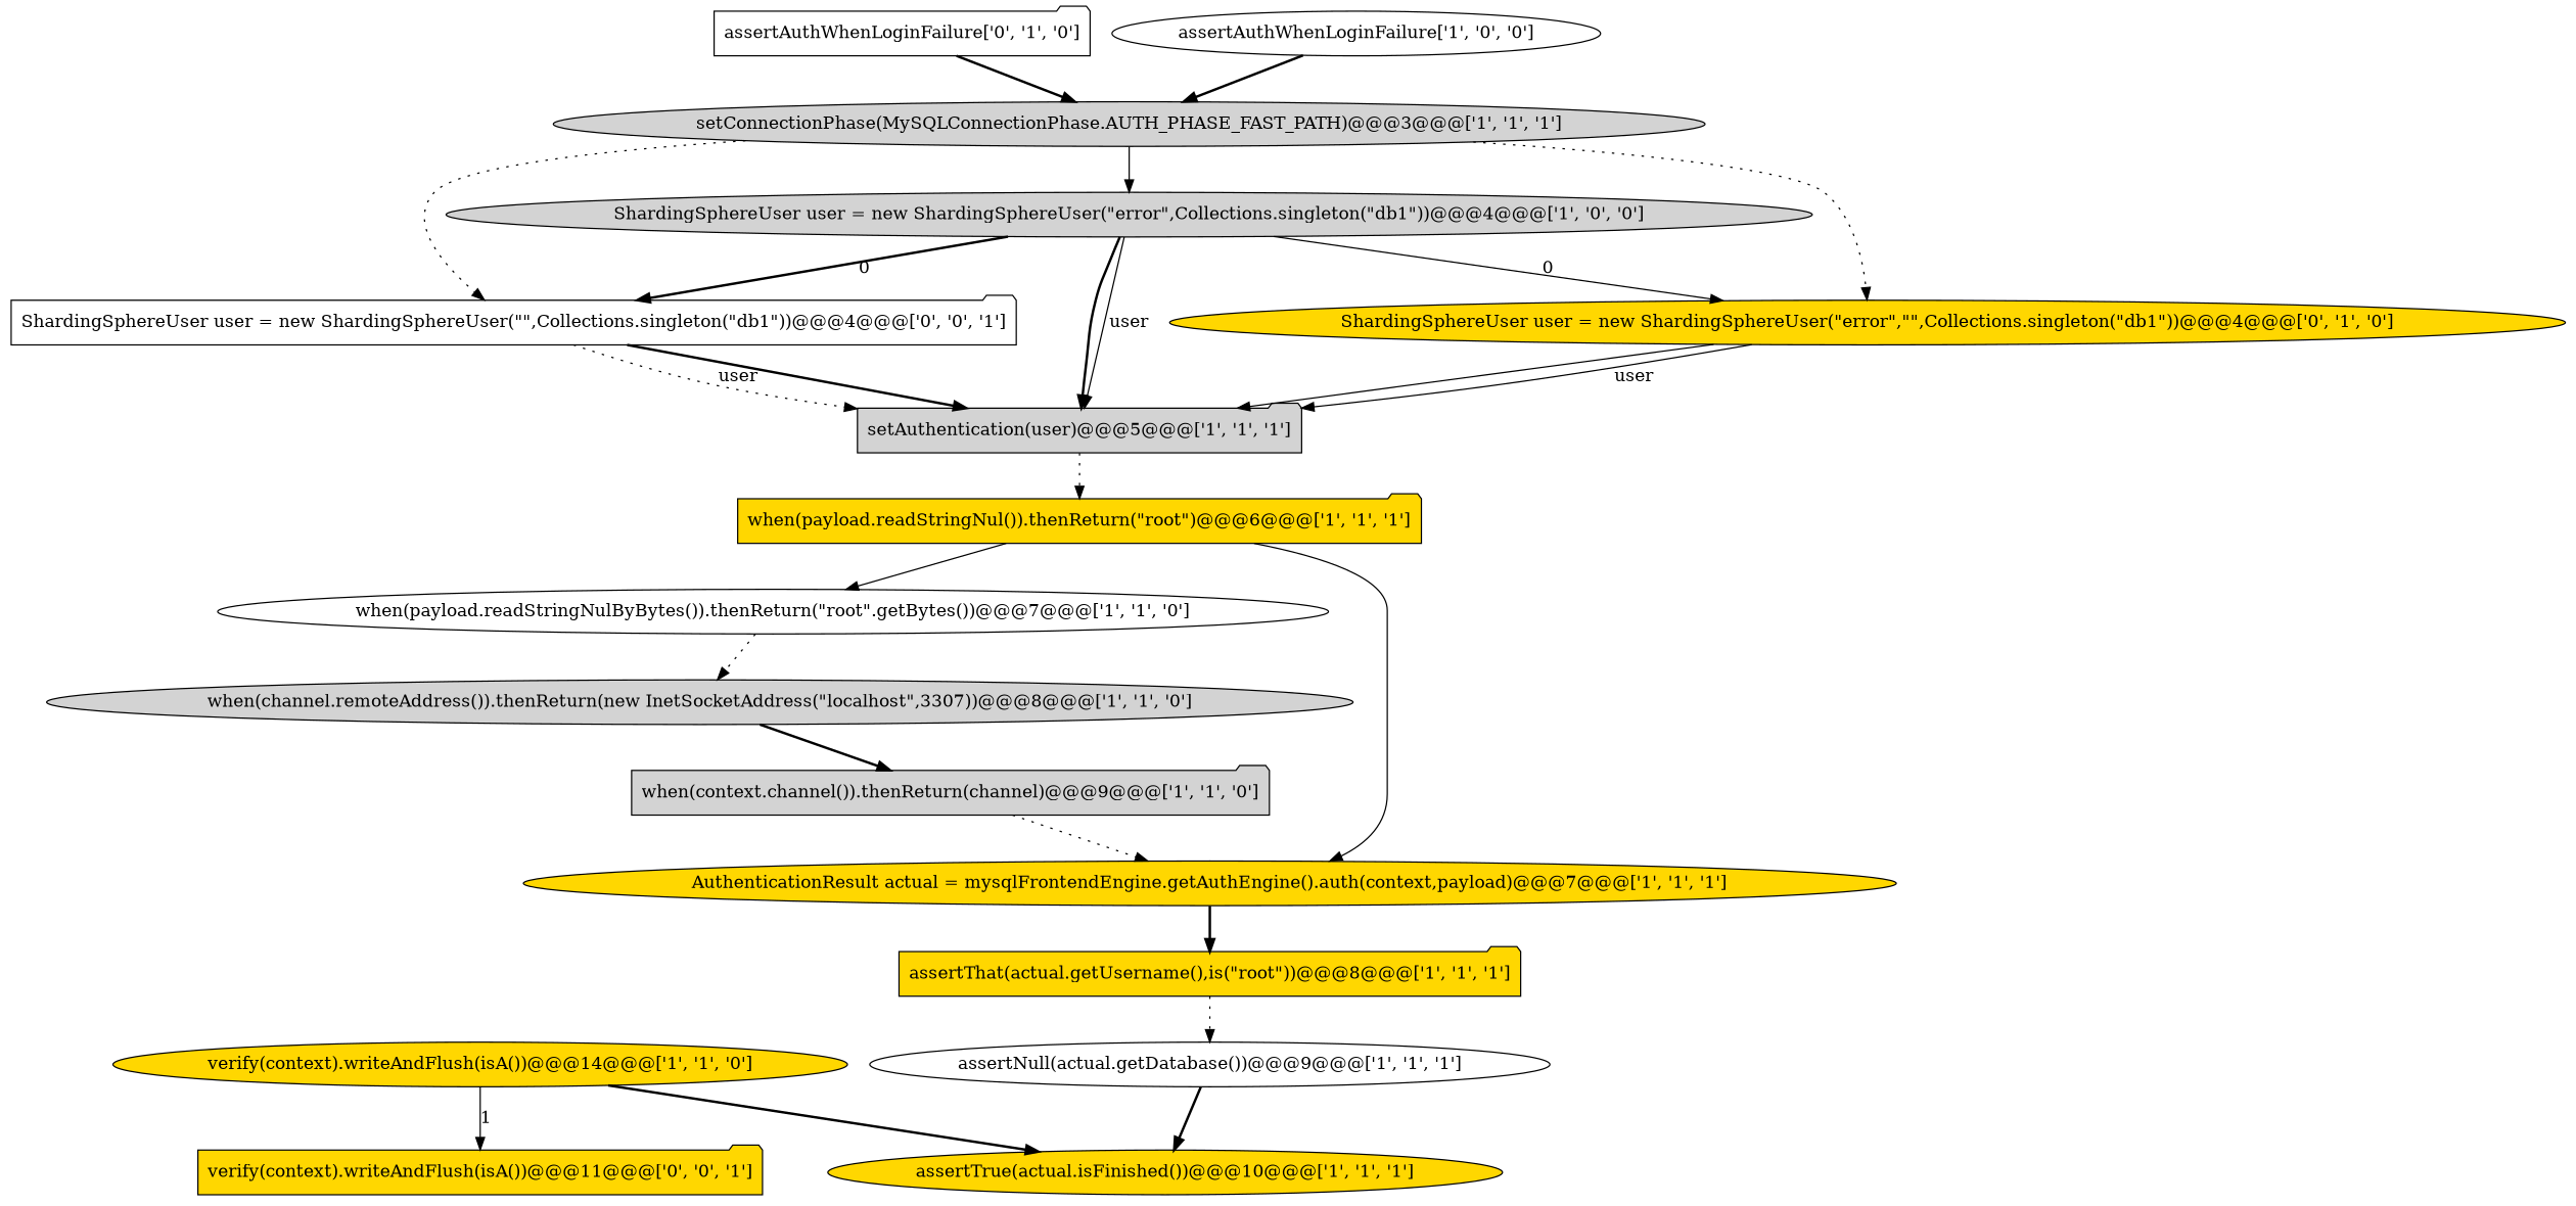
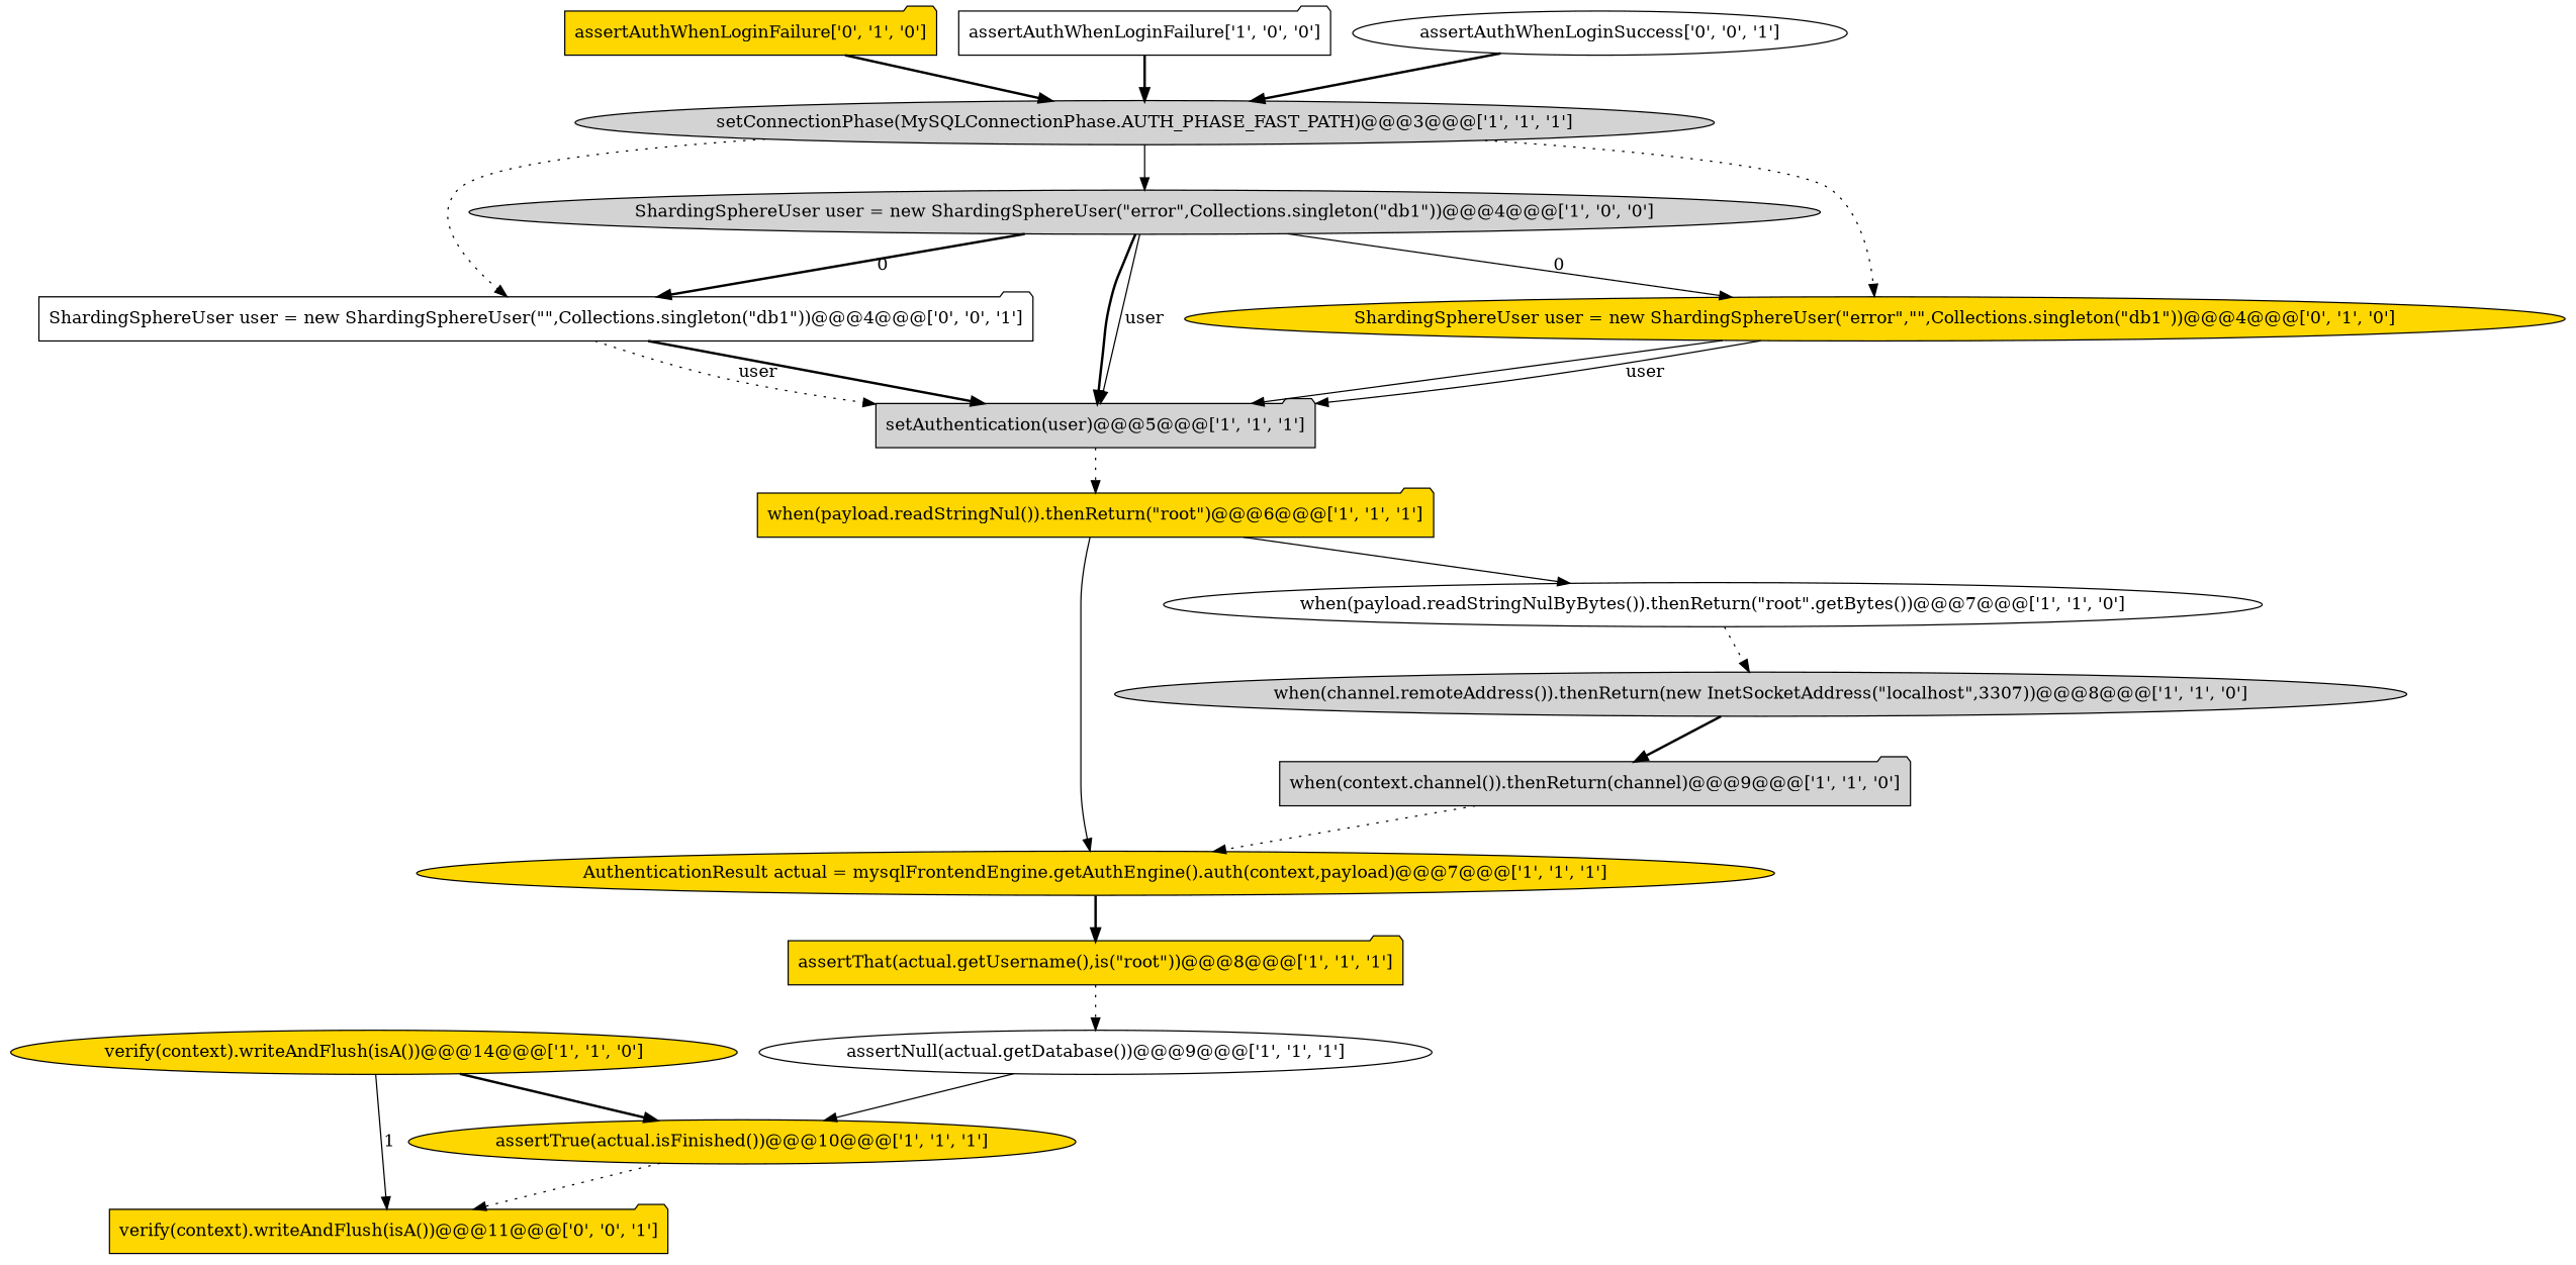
  digraph {
    node [fillcolor=gold shape=ellipse style=filled]
    edge [style=bold]
    n1 [fillcolor=lightgrey label="setAuthentication(user)@@@5@@@['1', '1', '1']" shape=folder]
    n2 [label="when(payload.readStringNul()).thenReturn(\"root\")@@@6@@@['1', '1', '1']" shape=folder]
    n3 [fillcolor=white label="when(payload.readStringNulByBytes()).thenReturn(\"root\".getBytes())@@@7@@@['1', '1', '0']"]
    n4 [label="AuthenticationResult actual = mysqlFrontendEngine.getAuthEngine().auth(context,payload)@@@7@@@['1', '1', '1']"]
-   n5 [fillcolor=white label="assertAuthWhenLoginFailure['0', '1', '0']" shape=folder]
+   n5 [label="assertAuthWhenLoginFailure['0', '1', '0']" shape=folder]
    n6 [fillcolor=lightgrey label="setConnectionPhase(MySQLConnectionPhase.AUTH_PHASE_FAST_PATH)@@@3@@@['1', '1', '1']"]
    n7 [fillcolor=white label="ShardingSphereUser user = new ShardingSphereUser(\"\",Collections.singleton(\"db1\"))@@@4@@@['0', '0', '1']" shape=folder]
    n8 [label="ShardingSphereUser user = new ShardingSphereUser(\"error\",\"\",Collections.singleton(\"db1\"))@@@4@@@['0', '1', '0']"]
    n9 [fillcolor=lightgrey label="ShardingSphereUser user = new ShardingSphereUser(\"error\",Collections.singleton(\"db1\"))@@@4@@@['1', '0', '0']"]
    n10 [label="verify(context).writeAndFlush(isA())@@@14@@@['1', '1', '0']"]
    n11 [label="verify(context).writeAndFlush(isA())@@@11@@@['0', '0', '1']" shape=folder]
    n12 [label="assertTrue(actual.isFinished())@@@10@@@['1', '1', '1']"]
    n13 [fillcolor=white label="assertNull(actual.getDatabase())@@@9@@@['1', '1', '1']"]
-   n14 [fillcolor=white label="assertAuthWhenLoginFailure['1', '0', '0']"]
+   n14 [fillcolor=white label="assertAuthWhenLoginFailure['1', '0', '0']" shape=folder]
    n15 [fillcolor=lightgrey label="when(channel.remoteAddress()).thenReturn(new InetSocketAddress(\"localhost\",3307))@@@8@@@['1', '1', '0']"]
    n16 [label="assertThat(actual.getUsername(),is(\"root\"))@@@8@@@['1', '1', '1']" shape=folder]
    n17 [fillcolor=lightgrey label="when(context.channel()).thenReturn(channel)@@@9@@@['1', '1', '0']" shape=folder]
+   n18 [fillcolor=white label="assertAuthWhenLoginSuccess['0', '0', '1']"]
    n1 -> n2 [style=dotted]
    n2 -> n3 [style=solid]
    n2 -> n4 [style=solid]
    n3 -> n15 [style=dotted]
    n4 -> n16
    n5 -> n6
    n6 -> n7 [style=dotted]
    n6 -> n8 [style=dotted]
    n6 -> n9 [style=solid]
    n7 -> n1
    n7 -> n1 [label=user style=dotted]
    n8 -> n1 [style=solid]
    n8 -> n1 [label=user style=solid]
    n9 -> n1 [label=user style=solid]
    n9 -> n1
    n9 -> n7 [label=0]
    n9 -> n8 [label=0 style=solid]
    n10 -> n11 [label=1 style=solid]
    n10 -> n12
-   n13 -> n12
+   n12 -> n11 [style=dotted]
+   n13 -> n12 [style=solid]
    n14 -> n6
    n15 -> n17
    n16 -> n13 [style=dotted]
    n17 -> n4 [style=dotted]
+   n18 -> n6
  }
